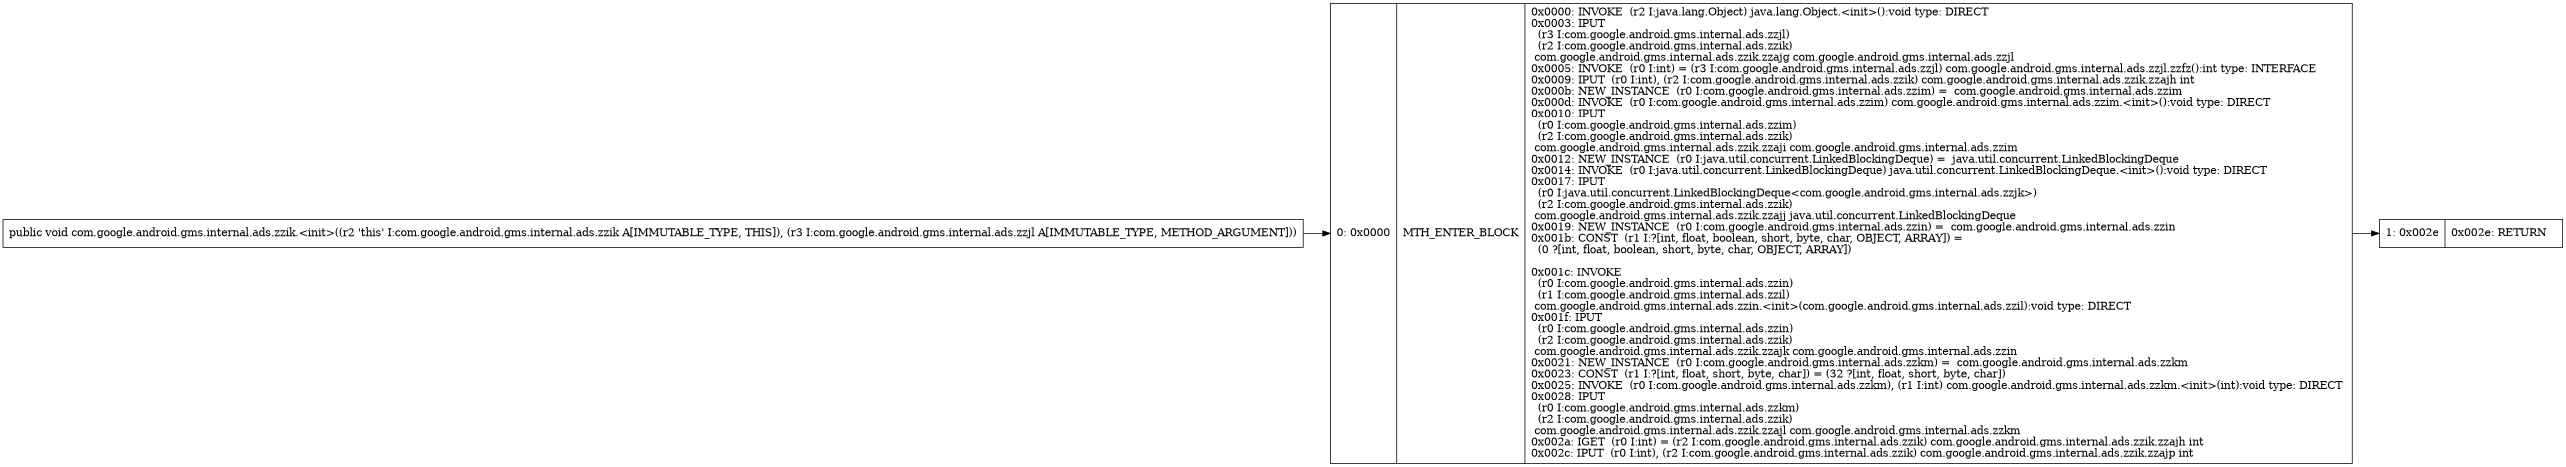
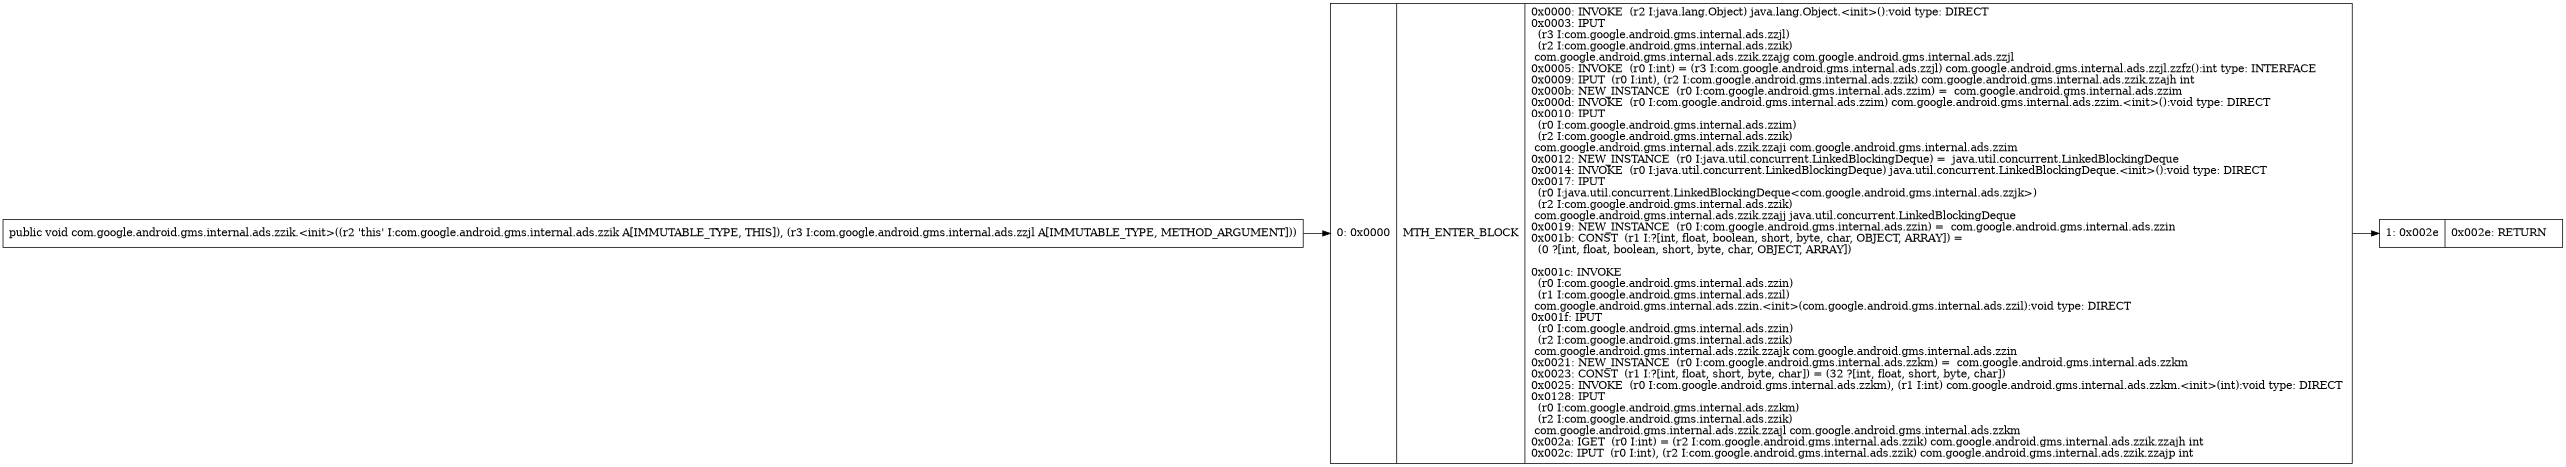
  digraph {
    rankdir=LR
    node [shape=record]
-   n1 [label="{0\:\ 0x0000|MTH_ENTER_BLOCK\l|0x0000: INVOKE  (r2 I:java.lang.Object) java.lang.Object.\<init\>():void type: DIRECT \l0x0003: IPUT  \l  (r3 I:com.google.android.gms.internal.ads.zzjl)\l  (r2 I:com.google.android.gms.internal.ads.zzik)\l com.google.android.gms.internal.ads.zzik.zzajg com.google.android.gms.internal.ads.zzjl \l0x0005: INVOKE  (r0 I:int) = (r3 I:com.google.android.gms.internal.ads.zzjl) com.google.android.gms.internal.ads.zzjl.zzfz():int type: INTERFACE \l0x0009: IPUT  (r0 I:int), (r2 I:com.google.android.gms.internal.ads.zzik) com.google.android.gms.internal.ads.zzik.zzajh int \l0x000b: NEW_INSTANCE  (r0 I:com.google.android.gms.internal.ads.zzim) =  com.google.android.gms.internal.ads.zzim \l0x000d: INVOKE  (r0 I:com.google.android.gms.internal.ads.zzim) com.google.android.gms.internal.ads.zzim.\<init\>():void type: DIRECT \l0x0010: IPUT  \l  (r0 I:com.google.android.gms.internal.ads.zzim)\l  (r2 I:com.google.android.gms.internal.ads.zzik)\l com.google.android.gms.internal.ads.zzik.zzaji com.google.android.gms.internal.ads.zzim \l0x0012: NEW_INSTANCE  (r0 I:java.util.concurrent.LinkedBlockingDeque) =  java.util.concurrent.LinkedBlockingDeque \l0x0014: INVOKE  (r0 I:java.util.concurrent.LinkedBlockingDeque) java.util.concurrent.LinkedBlockingDeque.\<init\>():void type: DIRECT \l0x0017: IPUT  \l  (r0 I:java.util.concurrent.LinkedBlockingDeque\<com.google.android.gms.internal.ads.zzjk\>)\l  (r2 I:com.google.android.gms.internal.ads.zzik)\l com.google.android.gms.internal.ads.zzik.zzajj java.util.concurrent.LinkedBlockingDeque \l0x0019: NEW_INSTANCE  (r0 I:com.google.android.gms.internal.ads.zzin) =  com.google.android.gms.internal.ads.zzin \l0x001b: CONST  (r1 I:?[int, float, boolean, short, byte, char, OBJECT, ARRAY]) = \l  (0 ?[int, float, boolean, short, byte, char, OBJECT, ARRAY])\l \l0x001c: INVOKE  \l  (r0 I:com.google.android.gms.internal.ads.zzin)\l  (r1 I:com.google.android.gms.internal.ads.zzil)\l com.google.android.gms.internal.ads.zzin.\<init\>(com.google.android.gms.internal.ads.zzil):void type: DIRECT \l0x001f: IPUT  \l  (r0 I:com.google.android.gms.internal.ads.zzin)\l  (r2 I:com.google.android.gms.internal.ads.zzik)\l com.google.android.gms.internal.ads.zzik.zzajk com.google.android.gms.internal.ads.zzin \l0x0021: NEW_INSTANCE  (r0 I:com.google.android.gms.internal.ads.zzkm) =  com.google.android.gms.internal.ads.zzkm \l0x0023: CONST  (r1 I:?[int, float, short, byte, char]) = (32 ?[int, float, short, byte, char]) \l0x0025: INVOKE  (r0 I:com.google.android.gms.internal.ads.zzkm), (r1 I:int) com.google.android.gms.internal.ads.zzkm.\<init\>(int):void type: DIRECT \l0x0028: IPUT  \l  (r0 I:com.google.android.gms.internal.ads.zzkm)\l  (r2 I:com.google.android.gms.internal.ads.zzik)\l com.google.android.gms.internal.ads.zzik.zzajl com.google.android.gms.internal.ads.zzkm \l0x002a: IGET  (r0 I:int) = (r2 I:com.google.android.gms.internal.ads.zzik) com.google.android.gms.internal.ads.zzik.zzajh int \l0x002c: IPUT  (r0 I:int), (r2 I:com.google.android.gms.internal.ads.zzik) com.google.android.gms.internal.ads.zzik.zzajp int \l}"]
+   n1 [label="{0\:\ 0x0000|MTH_ENTER_BLOCK\l|0x0000: INVOKE  (r2 I:java.lang.Object) java.lang.Object.\<init\>():void type: DIRECT \l0x0003: IPUT  \l  (r3 I:com.google.android.gms.internal.ads.zzjl)\l  (r2 I:com.google.android.gms.internal.ads.zzik)\l com.google.android.gms.internal.ads.zzik.zzajg com.google.android.gms.internal.ads.zzjl \l0x0005: INVOKE  (r0 I:int) = (r3 I:com.google.android.gms.internal.ads.zzjl) com.google.android.gms.internal.ads.zzjl.zzfz():int type: INTERFACE \l0x0009: IPUT  (r0 I:int), (r2 I:com.google.android.gms.internal.ads.zzik) com.google.android.gms.internal.ads.zzik.zzajh int \l0x000b: NEW_INSTANCE  (r0 I:com.google.android.gms.internal.ads.zzim) =  com.google.android.gms.internal.ads.zzim \l0x000d: INVOKE  (r0 I:com.google.android.gms.internal.ads.zzim) com.google.android.gms.internal.ads.zzim.\<init\>():void type: DIRECT \l0x0010: IPUT  \l  (r0 I:com.google.android.gms.internal.ads.zzim)\l  (r2 I:com.google.android.gms.internal.ads.zzik)\l com.google.android.gms.internal.ads.zzik.zzaji com.google.android.gms.internal.ads.zzim \l0x0012: NEW_INSTANCE  (r0 I:java.util.concurrent.LinkedBlockingDeque) =  java.util.concurrent.LinkedBlockingDeque \l0x0014: INVOKE  (r0 I:java.util.concurrent.LinkedBlockingDeque) java.util.concurrent.LinkedBlockingDeque.\<init\>():void type: DIRECT \l0x0017: IPUT  \l  (r0 I:java.util.concurrent.LinkedBlockingDeque\<com.google.android.gms.internal.ads.zzjk\>)\l  (r2 I:com.google.android.gms.internal.ads.zzik)\l com.google.android.gms.internal.ads.zzik.zzajj java.util.concurrent.LinkedBlockingDeque \l0x0019: NEW_INSTANCE  (r0 I:com.google.android.gms.internal.ads.zzin) =  com.google.android.gms.internal.ads.zzin \l0x001b: CONST  (r1 I:?[int, float, boolean, short, byte, char, OBJECT, ARRAY]) = \l  (0 ?[int, float, boolean, short, byte, char, OBJECT, ARRAY])\l \l0x001c: INVOKE  \l  (r0 I:com.google.android.gms.internal.ads.zzin)\l  (r1 I:com.google.android.gms.internal.ads.zzil)\l com.google.android.gms.internal.ads.zzin.\<init\>(com.google.android.gms.internal.ads.zzil):void type: DIRECT \l0x001f: IPUT  \l  (r0 I:com.google.android.gms.internal.ads.zzin)\l  (r2 I:com.google.android.gms.internal.ads.zzik)\l com.google.android.gms.internal.ads.zzik.zzajk com.google.android.gms.internal.ads.zzin \l0x0021: NEW_INSTANCE  (r0 I:com.google.android.gms.internal.ads.zzkm) =  com.google.android.gms.internal.ads.zzkm \l0x0023: CONST  (r1 I:?[int, float, short, byte, char]) = (32 ?[int, float, short, byte, char]) \l0x0025: INVOKE  (r0 I:com.google.android.gms.internal.ads.zzkm), (r1 I:int) com.google.android.gms.internal.ads.zzkm.\<init\>(int):void type: DIRECT \l0x0128: IPUT  \l  (r0 I:com.google.android.gms.internal.ads.zzkm)\l  (r2 I:com.google.android.gms.internal.ads.zzik)\l com.google.android.gms.internal.ads.zzik.zzajl com.google.android.gms.internal.ads.zzkm \l0x002a: IGET  (r0 I:int) = (r2 I:com.google.android.gms.internal.ads.zzik) com.google.android.gms.internal.ads.zzik.zzajh int \l0x002c: IPUT  (r0 I:int), (r2 I:com.google.android.gms.internal.ads.zzik) com.google.android.gms.internal.ads.zzik.zzajp int \l}"]
    n2 [label="{1\:\ 0x002e|0x002e: RETURN   \l}"]
    n3 [label="{public void com.google.android.gms.internal.ads.zzik.\<init\>((r2 'this' I:com.google.android.gms.internal.ads.zzik A[IMMUTABLE_TYPE, THIS]), (r3 I:com.google.android.gms.internal.ads.zzjl A[IMMUTABLE_TYPE, METHOD_ARGUMENT])) }"]
    n1 -> n2
    n3 -> n1
  }
